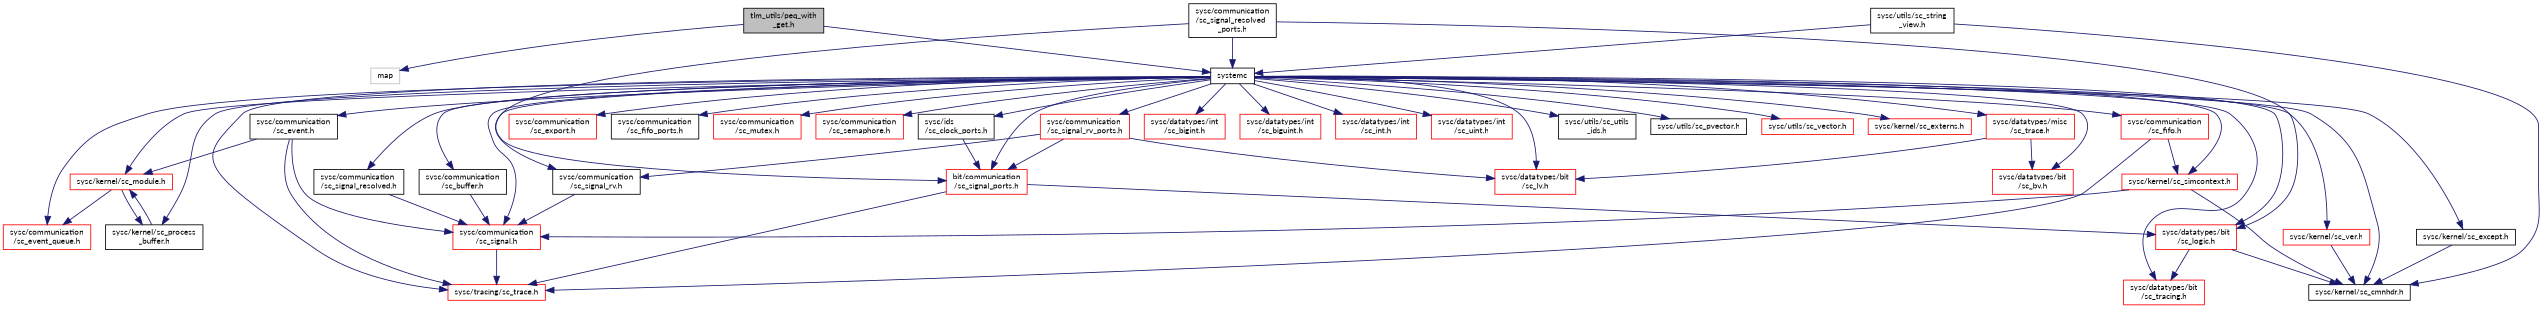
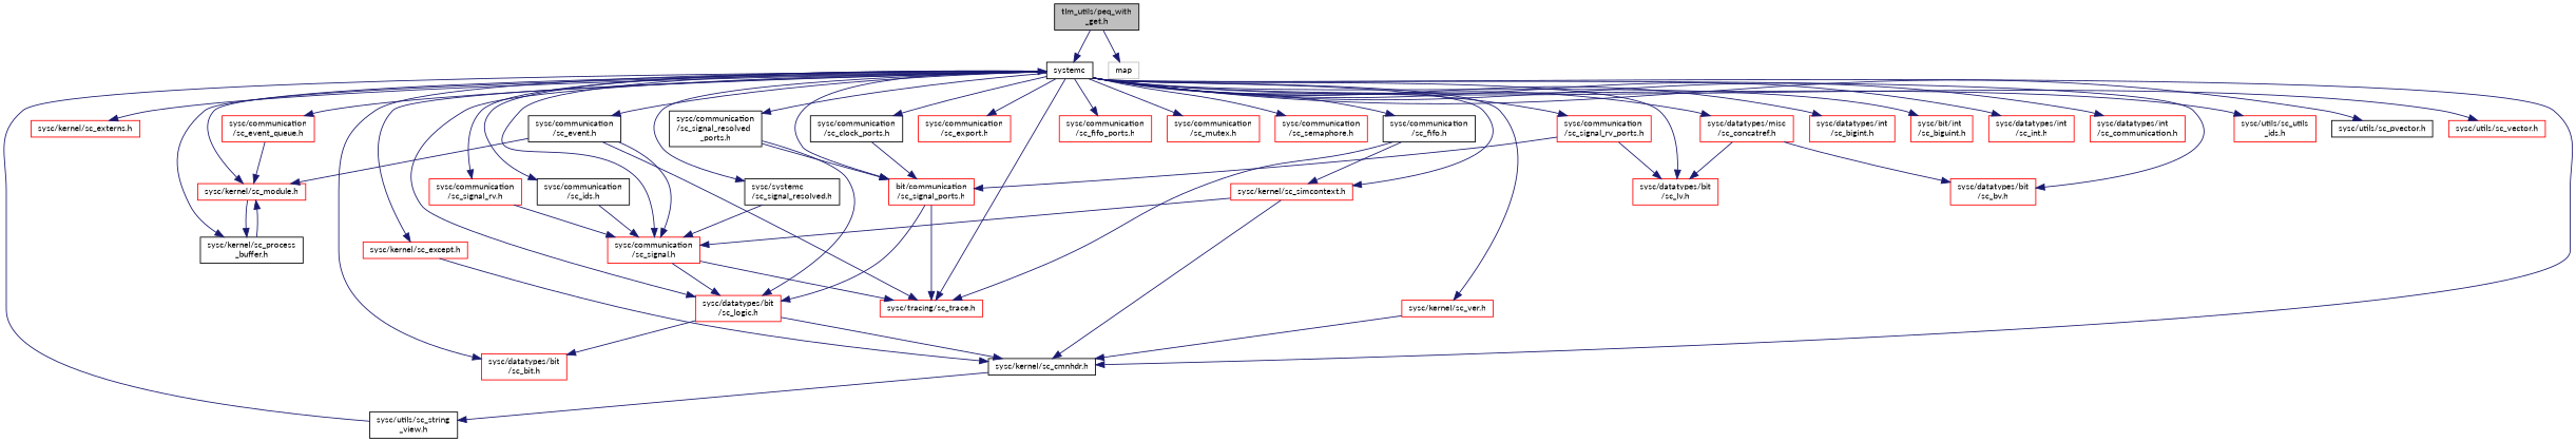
  digraph {
    fontname=Lato
    node [color=red fillcolor=white fontname=Lato fontsize=10 shape=record style=filled]
    edge [color=midnightblue fontname=Lato fontsize=10 labelfontname=FreeSans labelfontsize=10 style=solid]
    n1 [color=black fillcolor=grey75 fontcolor=black height=0.2 label="tlm_utils/peq_with\l_get.h" width=0.4]
    n2 [color=black height=0.2 label=systemc width=0.4]
    n3 [color=grey75 height=0.2 label=map width=0.4]
    n4 [color=black height=0.2 label="sysc/kernel/sc_cmnhdr.h" width=0.4]
    n5 [height=0.2 label="sysc/kernel/sc_externs.h" width=0.4]
-   n6 [color=black height=0.2 label="sysc/kernel/sc_except.h" width=0.4]
+   n6 [height=0.2 label="sysc/kernel/sc_except.h" width=0.4]
    n7 [height=0.2 label="sysc/kernel/sc_module.h" width=0.4]
    n8 [color=black height=0.2 label="sysc/kernel/sc_process\l_buffer.h" width=0.4]
    n9 [height=0.2 label="sysc/kernel/sc_simcontext.h" width=0.4]
    n10 [height=0.2 label="sysc/kernel/sc_ver.h" width=0.4]
-   n11 [color=black height=0.2 label="sysc/communication\l/sc_buffer.h" width=0.4]
+   n11 [color=black height=0.2 label="sysc/communication\l/sc_ids.h" width=0.4]
    n12 [height=0.2 label="sysc/communication\l/sc_signal.h" width=0.4]
    n13 [height=0.2 label="sysc/datatypes/bit\l/sc_logic.h" width=0.4]
-   n14 [height=0.2 label="sysc/datatypes/bit\l/sc_tracing.h" width=0.4]
+   n14 [height=0.2 label="sysc/datatypes/bit\l/sc_bit.h" width=0.4]
    n15 [height=0.2 label="sysc/tracing/sc_trace.h" width=0.4]
    n16 [color=black height=0.2 label="sysc/communication\l/sc_event.h" width=0.4]
-   n17 [color=black height=0.2 label="sysc/ids\l/sc_clock_ports.h" width=0.4]
+   n17 [color=black height=0.2 label="sysc/communication\l/sc_clock_ports.h" width=0.4]
    n18 [height=0.2 label="bit/communication\l/sc_signal_ports.h" width=0.4]
    n19 [height=0.2 label="sysc/communication\l/sc_event_queue.h" width=0.4]
    n20 [height=0.2 label="sysc/communication\l/sc_export.h" width=0.4]
-   n21 [height=0.2 label="sysc/communication\l/sc_fifo.h" width=0.4]
-   n22 [color=black height=0.2 label="sysc/communication\l/sc_fifo_ports.h" width=0.4]
+   n21 [color=black height=0.2 label="sysc/communication\l/sc_fifo.h" width=0.4]
+   n22 [height=0.2 label="sysc/communication\l/sc_fifo_ports.h" width=0.4]
    n23 [height=0.2 label="sysc/communication\l/sc_mutex.h" width=0.4]
    n24 [height=0.2 label="sysc/communication\l/sc_semaphore.h" width=0.4]
-   n25 [color=black height=0.2 label="sysc/communication\l/sc_signal_resolved.h" width=0.4]
+   n25 [color=black height=0.2 label="sysc/systemc\l/sc_signal_resolved.h" width=0.4]
    n26 [color=black height=0.2 label="sysc/communication\l/sc_signal_resolved\l_ports.h" width=0.4]
-   n27 [color=black height=0.2 label="sysc/communication\l/sc_signal_rv.h" width=0.4]
+   n27 [height=0.2 label="sysc/communication\l/sc_signal_rv.h" width=0.4]
    n28 [height=0.2 label="sysc/datatypes/bit\l/sc_lv.h" width=0.4]
    n29 [height=0.2 label="sysc/communication\l/sc_signal_rv_ports.h" width=0.4]
    n30 [height=0.2 label="sysc/datatypes/bit\l/sc_bv.h" width=0.4]
    n31 [height=0.2 label="sysc/datatypes/int\l/sc_bigint.h" width=0.4]
-   n32 [height=0.2 label="sysc/datatypes/int\l/sc_biguint.h" width=0.4]
+   n32 [height=0.2 label="sysc/bit/int\l/sc_biguint.h" width=0.4]
    n33 [height=0.2 label="sysc/datatypes/int\l/sc_int.h" width=0.4]
-   n34 [height=0.2 label="sysc/datatypes/int\l/sc_uint.h" width=0.4]
-   n35 [height=0.2 label="sysc/datatypes/misc\l/sc_trace.h" width=0.4]
-   n36 [color=black height=0.2 label="sysc/utils/sc_utils\l_ids.h" width=0.4]
+   n34 [height=0.2 label="sysc/datatypes/int\l/sc_communication.h" width=0.4]
+   n35 [height=0.2 label="sysc/datatypes/misc\l/sc_concatref.h" width=0.4]
+   n36 [height=0.2 label="sysc/utils/sc_utils\l_ids.h" width=0.4]
    n37 [color=black height=0.2 label="sysc/utils/sc_pvector.h" width=0.4]
    n38 [height=0.2 label="sysc/utils/sc_vector.h" width=0.4]
    n39 [color=black height=0.2 label="sysc/utils/sc_string\l_view.h" width=0.4]
    n1 -> n2
    n1 -> n3
    n2 -> n4
    n2 -> n5
    n2 -> n6
    n2 -> n7
    n2 -> n8
    n2 -> n9
    n2 -> n10
    n2 -> n11
    n2 -> n12
    n2 -> n13
    n2 -> n14
    n2 -> n15
    n2 -> n16
    n2 -> n17
    n2 -> n18
    n2 -> n19
    n2 -> n20
    n2 -> n21
    n2 -> n22
    n2 -> n23
    n2 -> n24
    n2 -> n25
-   n26 -> n2
+   n2 -> n26
    n2 -> n27
    n2 -> n28
    n2 -> n29
    n2 -> n30
    n2 -> n31
    n2 -> n32
    n2 -> n33
    n2 -> n34
    n2 -> n35
    n2 -> n36
    n2 -> n37
    n2 -> n38
    n6 -> n4
    n7 -> n8
    n8 -> n7
    n9 -> n4
    n9 -> n12
    n10 -> n4
    n11 -> n12
+   n12 -> n13
    n12 -> n15
    n13 -> n4
    n13 -> n14
    n16 -> n7
    n16 -> n12
    n16 -> n15
    n17 -> n18
    n18 -> n13
    n18 -> n15
-   n7 -> n19
+   n19 -> n7
    n21 -> n9
    n21 -> n15
    n25 -> n12
    n26 -> n13
    n26 -> n18
    n27 -> n12
    n29 -> n18
-   n29 -> n27
    n29 -> n28
    n35 -> n28
    n35 -> n30
    n39 -> n2
-   n39 -> n4
+   n4 -> n39
  }
